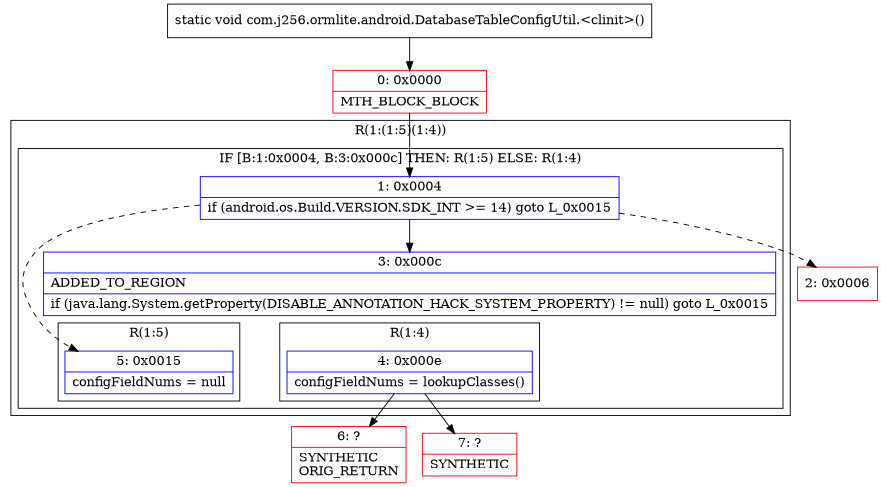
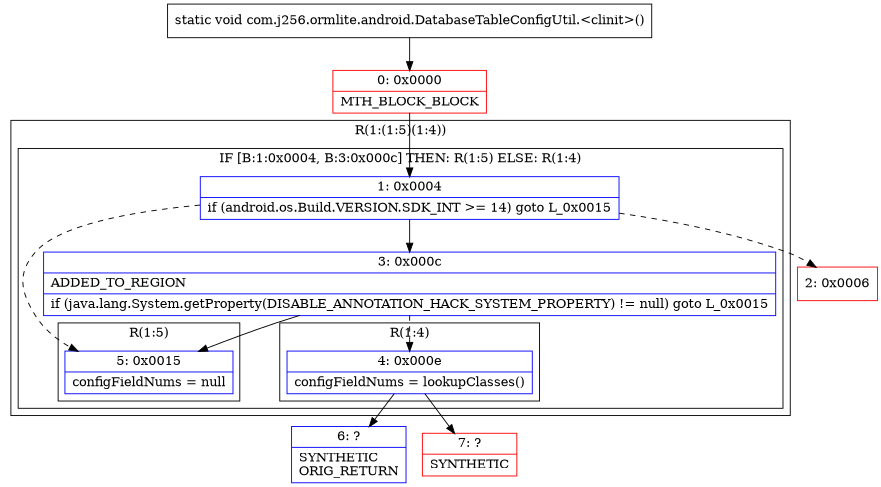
  digraph {
    fontname="DejaVu Serif"
    node [color=blue fontname="DejaVu Serif" shape=record]
    edge [fontname="DejaVu Serif"]
    n1 [label="{5\:\ 0x0015|configFieldNums = null\l}"]
    n2 [label="{4\:\ 0x000e|configFieldNums = lookupClasses()\l}"]
    n3 [label="{1\:\ 0x0004|if (android.os.Build.VERSION.SDK_INT \>= 14) goto L_0x0015\l}"]
    n4 [label="{3\:\ 0x000c|ADDED_TO_REGION\l|if (java.lang.System.getProperty(DISABLE_ANNOTATION_HACK_SYSTEM_PROPERTY) != null) goto L_0x0015\l}"]
-   n5 [color=red label="{6\:\ ?|SYNTHETIC\lORIG_RETURN\l}"]
+   n5 [label="{6\:\ ?|SYNTHETIC\lORIG_RETURN\l}"]
    n6 [color=red label="{7\:\ ?|SYNTHETIC\l}"]
    n7 [color=red label="{2\:\ 0x0006}"]
    n8 [color=red label="{0\:\ 0x0000|MTH_BLOCK_BLOCK\l}"]
    n9 [label="{static void com.j256.ormlite.android.DatabaseTableConfigUtil.\<clinit\>() }" color=""]
    subgraph cluster_1 {
      label="R(1:(1:5)(1:4))"
      subgraph cluster_2 {
        label="IF [B:1:0x0004, B:3:0x000c] THEN: R(1:5) ELSE: R(1:4)"
        n3
        n4
        subgraph cluster_3 {
          label="R(1:5)"
          n1
        }
        subgraph cluster_4 {
          label="R(1:4)"
          n2
        }
      }
    }
    n2 -> n5
    n2 -> n6
    n3 -> n1 [style=dashed]
    n3 -> n4
    n3 -> n7 [style=dashed]
+   n4 -> n1
+   n4 -> n2 [style=dashed]
    n8 -> n3
    n9 -> n8
  }
